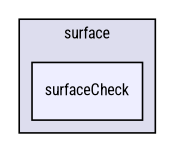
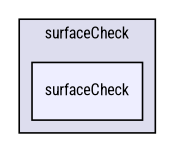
  digraph {
    compound=true
    rankdir=LR
    fontname="Roboto Condensed"
    n1 [fillcolor="#eeeeff" fontname="Roboto Condensed" fontsize=10 label=surfaceCheck pencolor=black shape=box style=filled]
    subgraph cluster_1 {
      bgcolor="#ddddee"
      fontsize=10
-     label=surface
+     label=surfaceCheck
      pencolor=black
      n1
    }
  }
